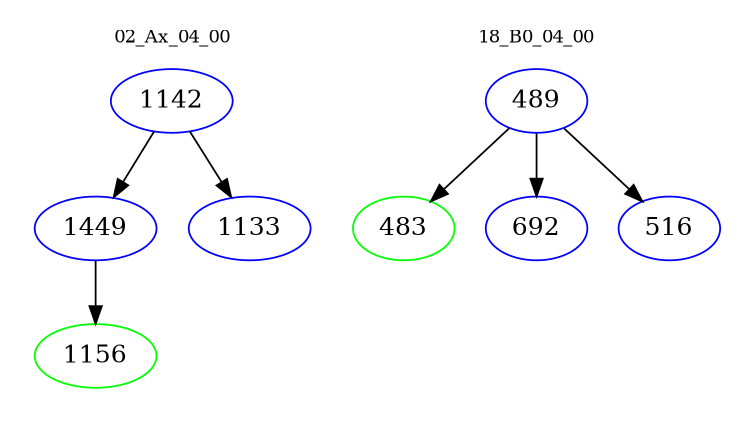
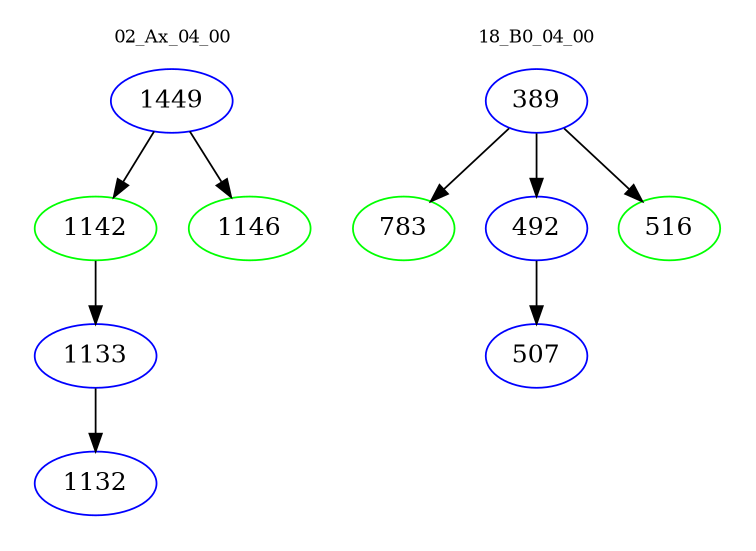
  digraph {
    node [color=blue]
    edge [color=black]
    n1 [label=1449]
-   n2 [label=1142]
-   n3 [color=green label=1156]
+   n2 [color=green label=1142]
+   n3 [color=green label=1146]
    n4 [label=1133]
-   n6 [label=489]
-   n7 [color=green label=483]
-   n8 [label=692]
-   n10 [label=516]
+   n5 [label=1132]
+   n6 [label=389]
+   n7 [color=green label=783]
+   n8 [label=492]
+   n9 [label=507]
+   n10 [color=green label=516]
    subgraph cluster_1 {
      color=white
      fontsize=10
      label="02_Ax_04_00"
      n1
      n2
      n3
      n4
+     n5
    }
    subgraph cluster_2 {
      color=white
      fontsize=10
      label="18_B0_04_00"
      n6
      n7
      n8
+     n9
      n10
    }
-   n2 -> n1
+   n1 -> n2
    n1 -> n3
    n2 -> n4
+   n4 -> n5
    n6 -> n7
    n6 -> n8
    n6 -> n10
+   n8 -> n9
  }
